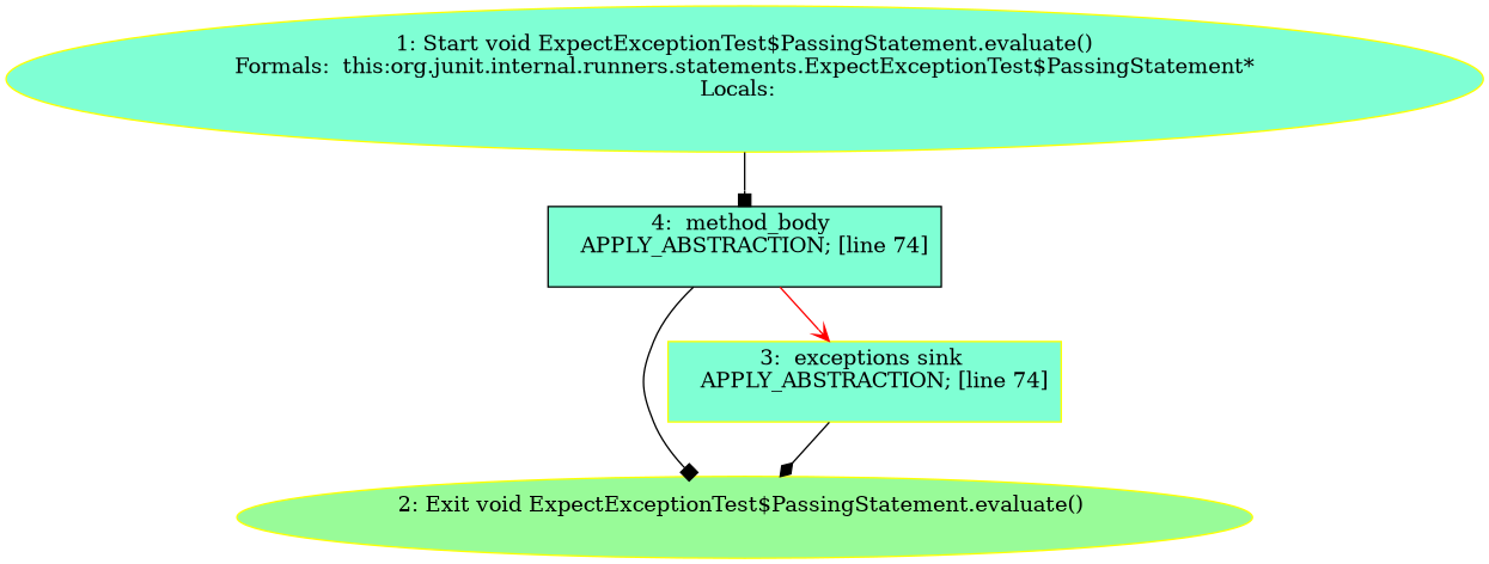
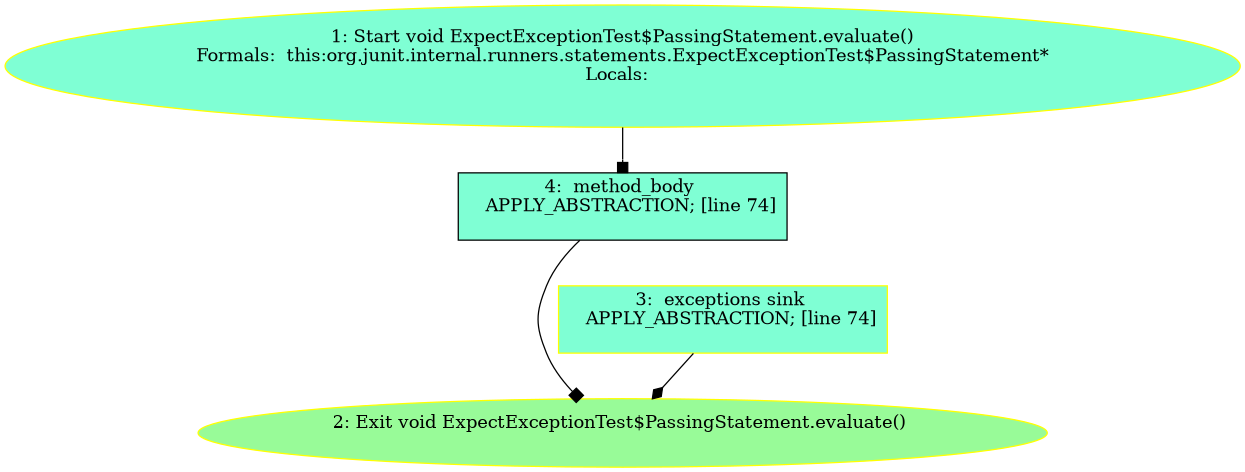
  digraph {
    node [color=yellow fillcolor=aquamarine style=filled]
    edge [arrowhead=box]
    n1 [label="1: Start void ExpectExceptionTest$PassingStatement.evaluate()\nFormals:  this:org.junit.internal.runners.statements.ExpectExceptionTest$PassingStatement*\nLocals:  \n  "]
    n2 [label="4:  method_body \n   APPLY_ABSTRACTION; [line 74]\n " shape=box color=""]
    n3 [fillcolor=palegreen label="2: Exit void ExpectExceptionTest$PassingStatement.evaluate() \n  "]
    n4 [label="3:  exceptions sink \n   APPLY_ABSTRACTION; [line 74]\n " shape=box]
    n1 -> n2
    n2 -> n3
-   n2 -> n4 [arrowhead=vee color=red]
    n4 -> n3 [arrowhead=diamond]
  }
